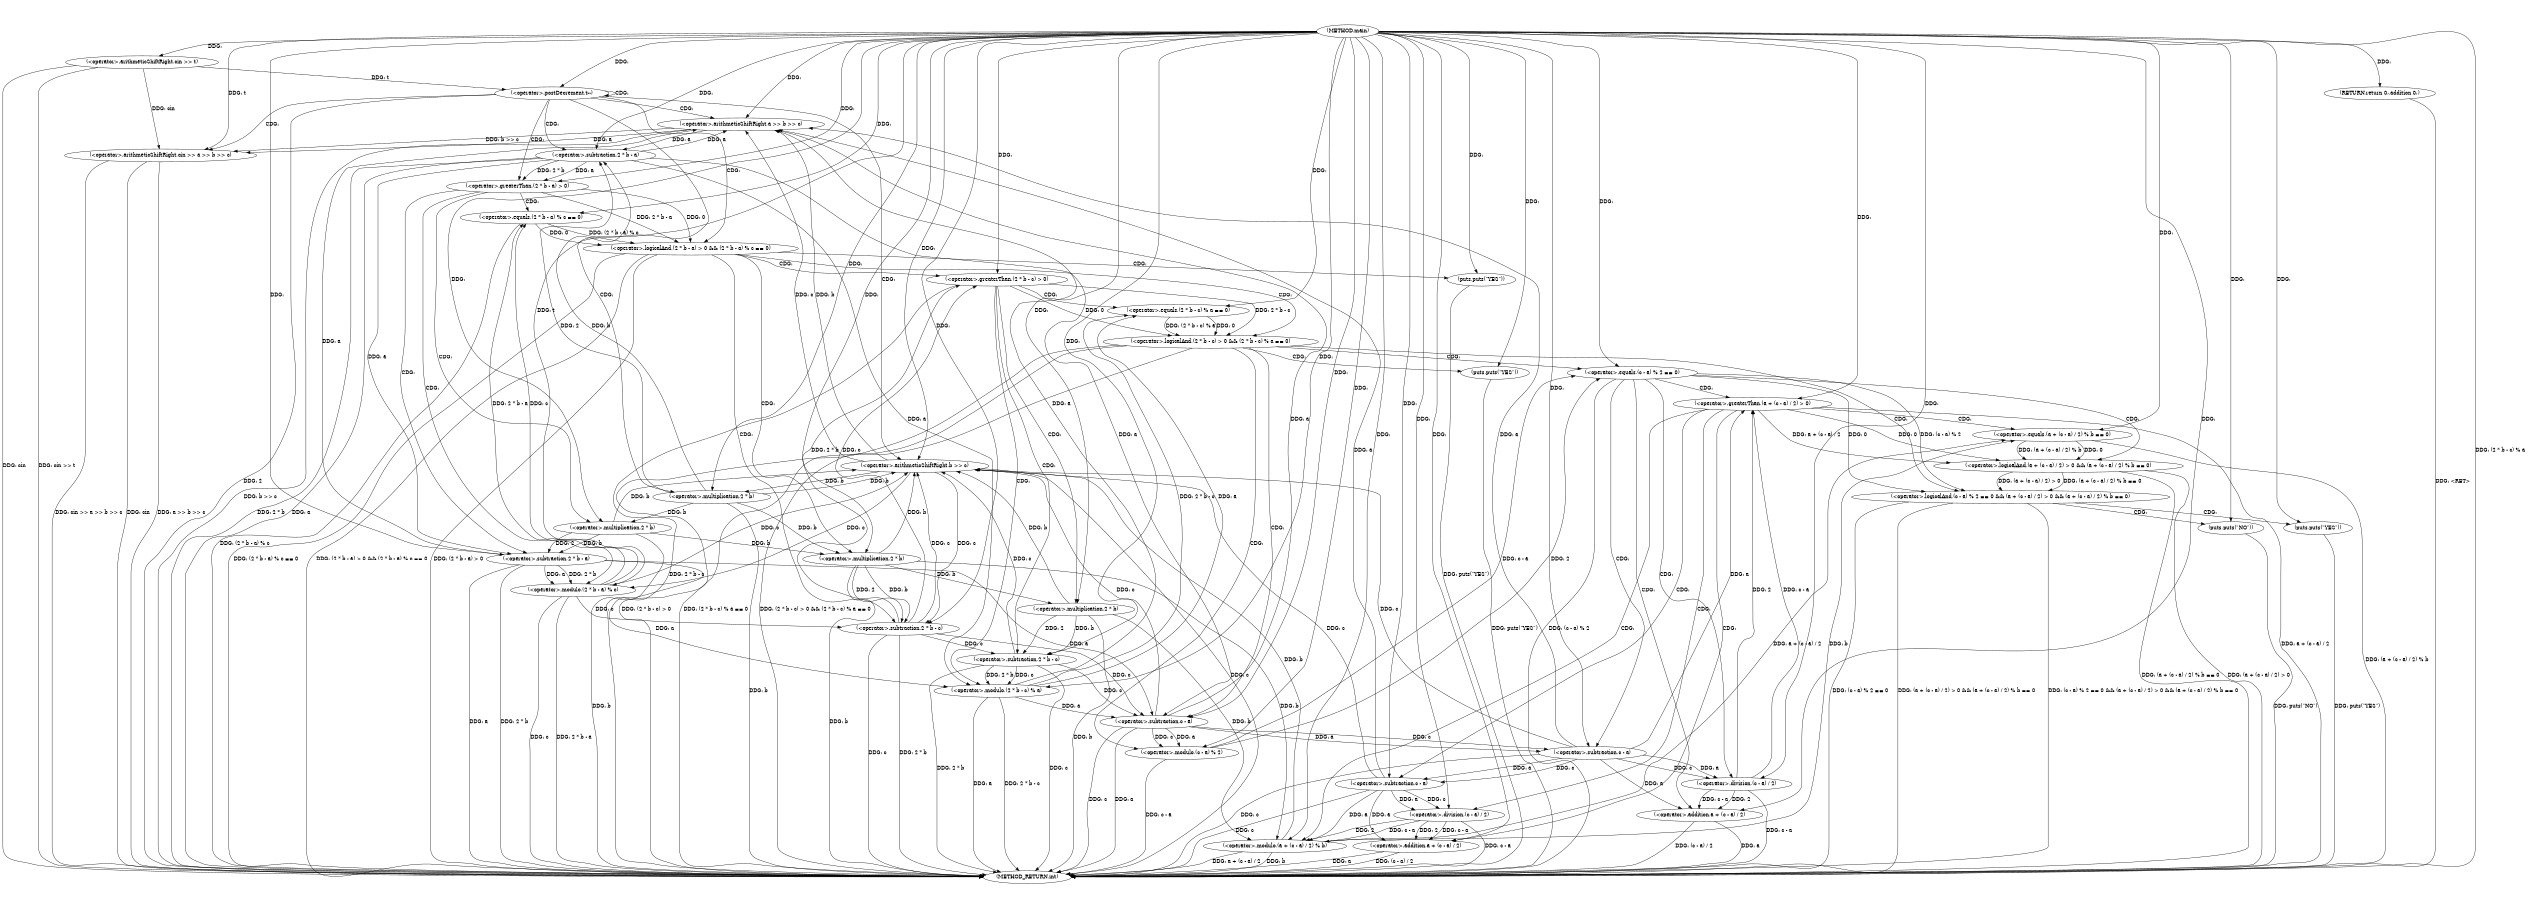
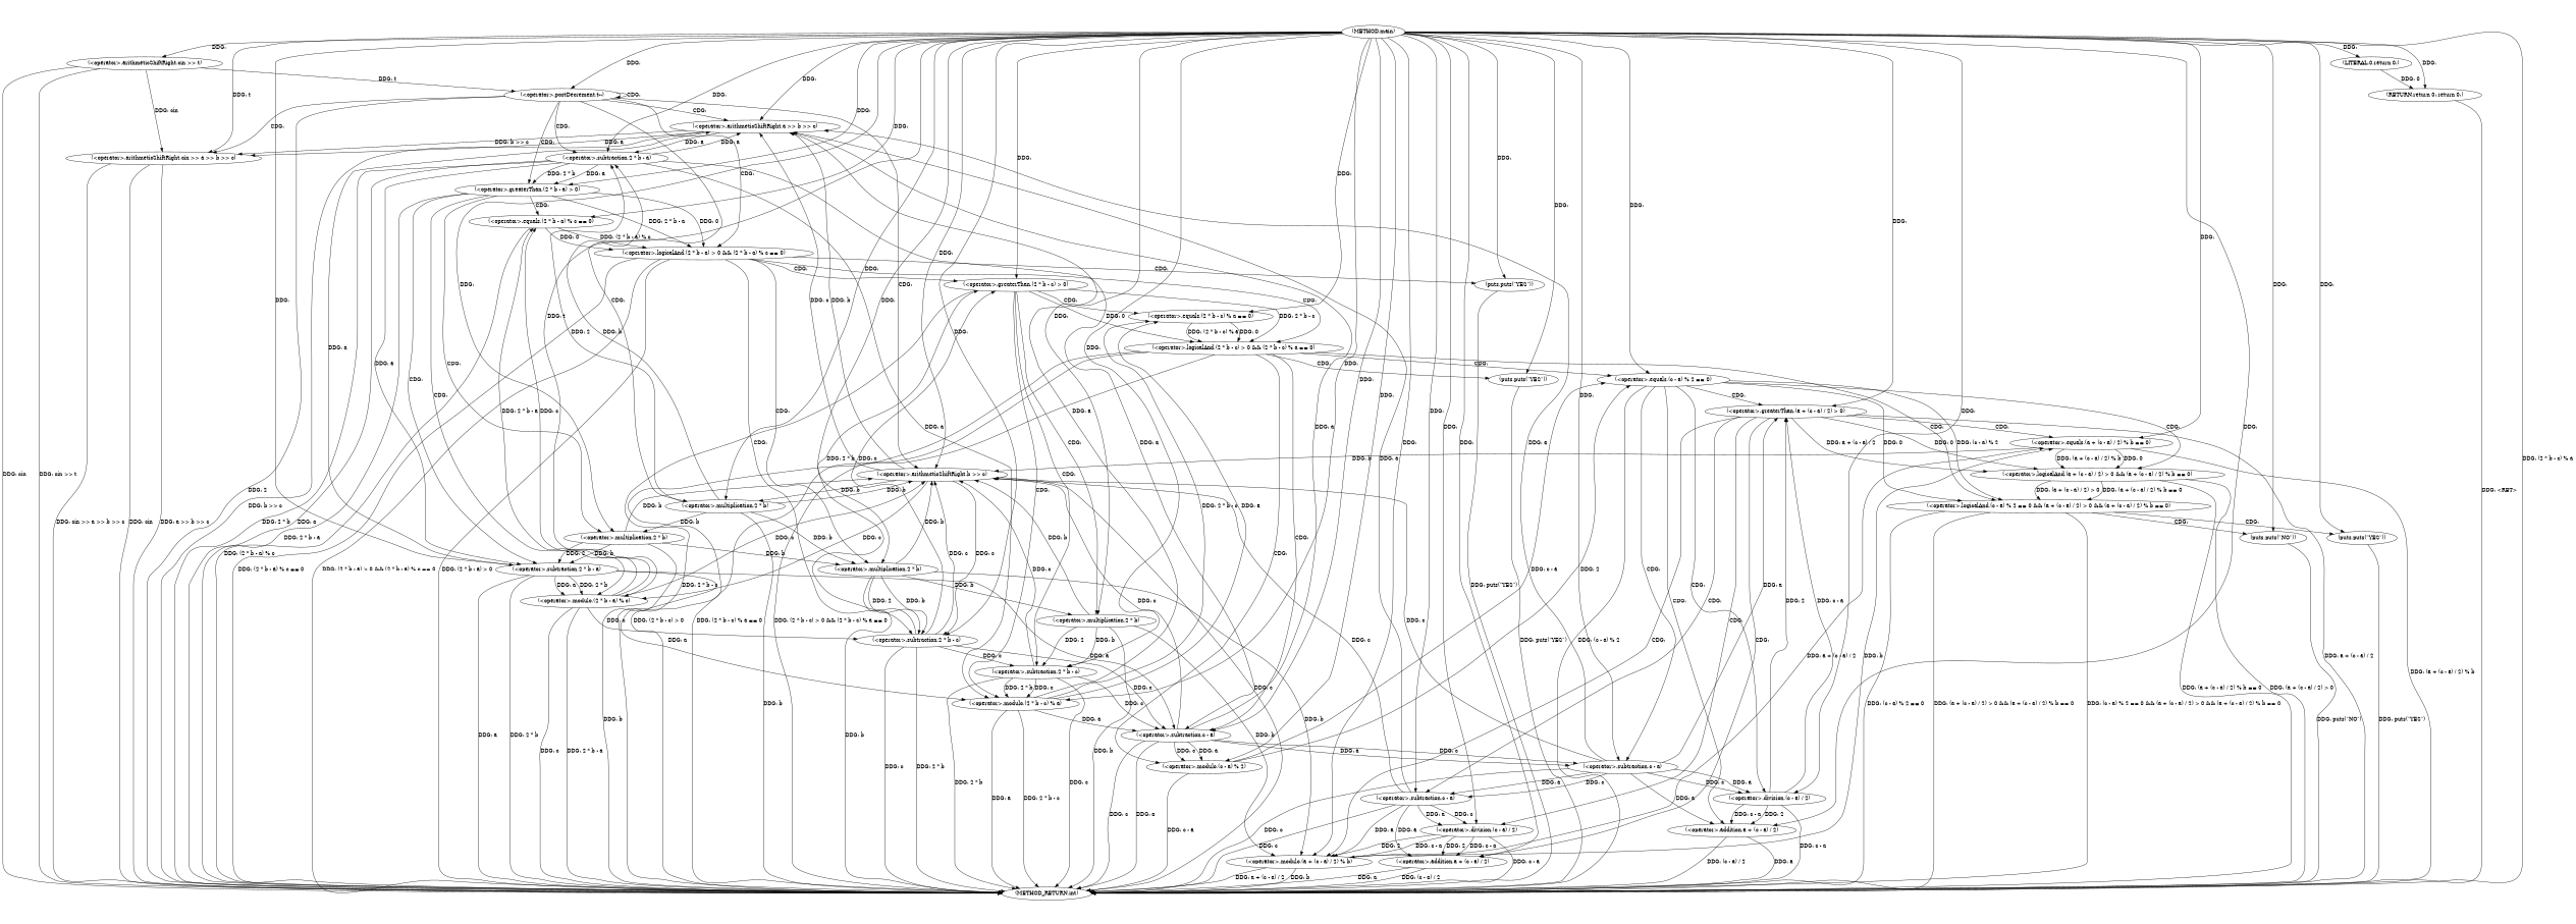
  digraph {
    n1 [label="(METHOD,main)"]
    n2 [label="(<operator>.arithmeticShiftRight,cin >> t)"]
-   n3 [label="(RETURN,return 0;,addition 0;)"]
+   n3 [label="(RETURN,return 0;,return 0;)"]
    n4 [label="(<operator>.postDecrement,t--)"]
+   n5 [label="(LITERAL,0,return 0;)"]
    n6 [label="(<operator>.arithmeticShiftRight,cin >> a >> b >> c)"]
    n7 [label="(puts,puts(\"YES\"))"]
    n8 [label="(<operator>.arithmeticShiftRight,a >> b >> c)"]
    n9 [label="(<operator>.arithmeticShiftRight,b >> c)"]
    n10 [label="(<operator>.greaterThan,(2 * b - a) > 0)"]
    n11 [label="(<operator>.equals,(2 * b - a) % c == 0)"]
    n12 [label="(puts,puts(\"YES\"))"]
    n13 [label="(<operator>.subtraction,2 * b - a)"]
    n14 [label="(<operator>.modulo,(2 * b - a) % c)"]
    n15 [label="(<operator>.multiplication,2 * b)"]
    n16 [label="(<operator>.subtraction,2 * b - a)"]
    n17 [label="(<operator>.greaterThan,(2 * b - c) > 0)"]
    n18 [label="(<operator>.equals,(2 * b - c) % a == 0)"]
    n19 [label="(puts,puts(\"YES\"))"]
    n20 [label="(<operator>.multiplication,2 * b)"]
    n21 [label="(<operator>.subtraction,2 * b - c)"]
    n22 [label="(<operator>.modulo,(2 * b - c) % a)"]
    n23 [label="(puts,puts(\"NO\"))"]
    n24 [label="(<operator>.multiplication,2 * b)"]
    n25 [label="(<operator>.subtraction,2 * b - c)"]
    n26 [label="(<operator>.equals,(c - a) % 2 == 0)"]
    n27 [label="(<operator>.multiplication,2 * b)"]
    n28 [label="(<operator>.modulo,(c - a) % 2)"]
    n29 [label="(<operator>.greaterThan,(a + (c - a) / 2) > 0)"]
    n30 [label="(<operator>.equals,(a + (c - a) / 2) % b == 0)"]
    n31 [label="(<operator>.subtraction,c - a)"]
    n32 [label="(<operator>.addition,a + (c - a) / 2)"]
    n33 [label="(<operator>.modulo,(a + (c - a) / 2) % b)"]
    n34 [label="(<operator>.division,(c - a) / 2)"]
    n35 [label="(<operator>.addition,a + (c - a) / 2)"]
    n36 [label="(<operator>.subtraction,c - a)"]
    n37 [label="(<operator>.division,(c - a) / 2)"]
    n38 [label="(<operator>.subtraction,c - a)"]
    n39 [label="(METHOD_RETURN,int)"]
    n40 [label="(<operator>.logicalAnd,(2 * b - a) > 0 && (2 * b - a) % c == 0)"]
    n41 [label="(<operator>.logicalAnd,(2 * b - c) > 0 && (2 * b - c) % a == 0)"]
    n42 [label="(<operator>.logicalAnd,(c - a) % 2 == 0 && (a + (c - a) / 2) > 0 && (a + (c - a) / 2) % b == 0)"]
    n43 [label="(<operator>.logicalAnd,(a + (c - a) / 2) > 0 && (a + (c - a) / 2) % b == 0)"]
    n1 -> n2 [label="DDG: "]
    n1 -> n3 [label="DDG: "]
    n1 -> n4 [label="DDG: "]
+   n1 -> n5 [label="DDG: "]
    n1 -> n6 [label="DDG: t"]
    n1 -> n7 [label="DDG: "]
    n1 -> n8 [label="DDG: "]
    n1 -> n9 [label="DDG: "]
    n1 -> n10 [label="DDG: "]
    n1 -> n11 [label="DDG: "]
    n1 -> n12 [label="DDG: "]
    n1 -> n13 [label="DDG: "]
    n1 -> n14 [label="DDG: t"]
    n1 -> n15 [label="DDG: "]
    n1 -> n16 [label="DDG: "]
    n1 -> n17 [label="DDG: "]
    n1 -> n18 [label="DDG: "]
    n1 -> n19 [label="DDG: "]
    n1 -> n20 [label="DDG: "]
    n1 -> n21 [label="DDG: "]
    n1 -> n22 [label="DDG: "]
    n1 -> n23 [label="DDG: "]
    n1 -> n24 [label="DDG: "]
    n1 -> n25 [label="DDG: "]
    n1 -> n26 [label="DDG: "]
    n1 -> n27 [label="DDG: "]
    n1 -> n28 [label="DDG: "]
    n1 -> n29 [label="DDG: "]
    n1 -> n30 [label="DDG: "]
    n1 -> n31 [label="DDG: "]
    n1 -> n32 [label="DDG: "]
    n1 -> n33 [label="DDG: "]
    n1 -> n34 [label="DDG: "]
    n1 -> n35 [label="DDG: "]
    n1 -> n36 [label="DDG: "]
    n1 -> n37 [label="DDG: "]
    n1 -> n38 [label="DDG: "]
    n1 -> n39 [label="DDG: (2 * b - c) % a"]
    n2 -> n4 [label="DDG: t"]
    n2 -> n6 [label="DDG: cin"]
    n2 -> n39 [label="DDG: cin"]
    n2 -> n39 [label="DDG: cin >> t"]
    n3 -> n39 [label="DDG: <RET>"]
    n4 -> n4 [label="CDG: "]
    n4 -> n6 [label="CDG: "]
    n4 -> n8 [label="CDG: "]
    n4 -> n9 [label="CDG: "]
    n4 -> n10 [label="CDG: "]
    n4 -> n13 [label="CDG: "]
    n4 -> n15 [label="CDG: "]
    n4 -> n39 [label="DDG: 2"]
    n4 -> n40 [label="CDG: "]
+   n5 -> n3 [label="DDG: 0"]
    n6 -> n39 [label="DDG: cin"]
    n6 -> n39 [label="DDG: a >> b >> c"]
    n6 -> n39 [label="DDG: cin >> a >> b >> c"]
    n7 -> n39 [label="DDG: puts(\"YES\")"]
    n8 -> n6 [label="DDG: b >> c"]
    n8 -> n6 [label="DDG: a"]
    n8 -> n13 [label="DDG: a"]
    n8 -> n39 [label="DDG: b >> c"]
    n9 -> n8 [label="DDG: b"]
    n9 -> n8 [label="DDG: c"]
    n9 -> n14 [label="DDG: c"]
    n9 -> n15 [label="DDG: b"]
    n9 -> n21 [label="DDG: c"]
    n9 -> n39 [label="DDG: c"]
    n10 -> n11 [label="CDG: "]
    n10 -> n14 [label="CDG: "]
    n10 -> n16 [label="CDG: "]
    n10 -> n20 [label="CDG: "]
+   n10 -> n39 [label="DDG: 2 * b - a"]
    n10 -> n40 [label="DDG: 0"]
    n10 -> n40 [label="DDG: 2 * b - a"]
    n11 -> n39 [label="DDG: (2 * b - a) % c"]
    n11 -> n40 [label="DDG: (2 * b - a) % c"]
    n11 -> n40 [label="DDG: 0"]
    n12 -> n39 [label="DDG: puts(\"YES\")"]
    n13 -> n8 [label="DDG: a"]
    n13 -> n10 [label="DDG: 2 * b"]
    n13 -> n10 [label="DDG: a"]
    n13 -> n16 [label="DDG: a"]
    n13 -> n22 [label="DDG: a"]
    n13 -> n31 [label="DDG: a"]
    n13 -> n39 [label="DDG: 2 * b"]
    n13 -> n39 [label="DDG: a"]
    n14 -> n9 [label="DDG: c"]
    n14 -> n11 [label="DDG: c"]
    n14 -> n11 [label="DDG: 2 * b - a"]
    n14 -> n21 [label="DDG: c"]
    n14 -> n39 [label="DDG: 2 * b - a"]
    n14 -> n39 [label="DDG: c"]
    n15 -> n9 [label="DDG: b"]
    n15 -> n13 [label="DDG: 2"]
    n15 -> n13 [label="DDG: b"]
    n15 -> n20 [label="DDG: b"]
    n15 -> n24 [label="DDG: b"]
    n15 -> n39 [label="DDG: b"]
    n16 -> n8 [label="DDG: a"]
    n16 -> n14 [label="DDG: a"]
    n16 -> n14 [label="DDG: 2 * b"]
    n16 -> n22 [label="DDG: a"]
    n16 -> n31 [label="DDG: a"]
    n16 -> n39 [label="DDG: 2 * b"]
    n16 -> n39 [label="DDG: a"]
    n17 -> n18 [label="CDG: "]
    n17 -> n22 [label="CDG: "]
    n17 -> n25 [label="CDG: "]
    n17 -> n27 [label="CDG: "]
    n17 -> n39 [label="DDG: 2 * b - c"]
    n17 -> n41 [label="DDG: 2 * b - c"]
    n17 -> n41 [label="DDG: 0"]
    n18 -> n41 [label="DDG: (2 * b - c) % a"]
    n18 -> n41 [label="DDG: 0"]
    n19 -> n39 [label="DDG: puts(\"YES\")"]
    n20 -> n9 [label="DDG: b"]
    n20 -> n16 [label="DDG: b"]
    n20 -> n16 [label="DDG: 2"]
    n20 -> n24 [label="DDG: b"]
    n20 -> n39 [label="DDG: b"]
    n21 -> n9 [label="DDG: c"]
    n21 -> n17 [label="DDG: 2 * b"]
    n21 -> n17 [label="DDG: c"]
    n21 -> n25 [label="DDG: c"]
    n21 -> n31 [label="DDG: c"]
    n21 -> n39 [label="DDG: 2 * b"]
    n21 -> n39 [label="DDG: c"]
    n22 -> n8 [label="DDG: a"]
    n22 -> n18 [label="DDG: 2 * b - c"]
    n22 -> n18 [label="DDG: a"]
    n22 -> n31 [label="DDG: a"]
    n22 -> n39 [label="DDG: 2 * b - c"]
    n22 -> n39 [label="DDG: a"]
    n23 -> n39 [label="DDG: puts(\"NO\")"]
    n24 -> n9 [label="DDG: b"]
    n24 -> n21 [label="DDG: b"]
    n24 -> n21 [label="DDG: 2"]
    n24 -> n27 [label="DDG: b"]
    n24 -> n33 [label="DDG: b"]
    n24 -> n39 [label="DDG: b"]
    n25 -> n9 [label="DDG: c"]
    n25 -> n22 [label="DDG: 2 * b"]
    n25 -> n22 [label="DDG: c"]
    n25 -> n31 [label="DDG: c"]
    n25 -> n39 [label="DDG: 2 * b"]
    n25 -> n39 [label="DDG: c"]
    n26 -> n29 [label="CDG: "]
    n26 -> n32 [label="CDG: "]
    n26 -> n34 [label="CDG: "]
    n26 -> n36 [label="CDG: "]
    n26 -> n39 [label="DDG: (c - a) % 2"]
    n26 -> n42 [label="DDG: (c - a) % 2"]
    n26 -> n42 [label="DDG: 0"]
    n26 -> n43 [label="CDG: "]
    n27 -> n9 [label="DDG: b"]
    n27 -> n25 [label="DDG: 2"]
    n27 -> n25 [label="DDG: b"]
    n27 -> n33 [label="DDG: b"]
    n27 -> n39 [label="DDG: b"]
    n28 -> n26 [label="DDG: 2"]
    n28 -> n26 [label="DDG: c - a"]
    n28 -> n39 [label="DDG: c - a"]
    n29 -> n30 [label="CDG: "]
    n29 -> n33 [label="CDG: "]
    n29 -> n35 [label="CDG: "]
    n29 -> n37 [label="CDG: "]
    n29 -> n38 [label="CDG: "]
    n29 -> n39 [label="DDG: a + (c - a) / 2"]
    n29 -> n43 [label="DDG: 0"]
    n29 -> n43 [label="DDG: a + (c - a) / 2"]
    n30 -> n39 [label="DDG: (a + (c - a) / 2) % b"]
    n30 -> n43 [label="DDG: 0"]
    n30 -> n43 [label="DDG: (a + (c - a) / 2) % b"]
    n31 -> n8 [label="DDG: a"]
    n31 -> n9 [label="DDG: c"]
    n31 -> n28 [label="DDG: c"]
    n31 -> n28 [label="DDG: a"]
    n31 -> n36 [label="DDG: c"]
    n31 -> n36 [label="DDG: a"]
    n31 -> n39 [label="DDG: c"]
    n31 -> n39 [label="DDG: a"]
    n32 -> n39 [label="DDG: a"]
    n32 -> n39 [label="DDG: (c - a) / 2"]
-   n33 -> n9 [label="DDG: b"]
+   n30 -> n9 [label="DDG: b"]
    n33 -> n30 [label="DDG: b"]
    n33 -> n30 [label="DDG: a + (c - a) / 2"]
    n33 -> n39 [label="DDG: a + (c - a) / 2"]
    n33 -> n39 [label="DDG: b"]
    n34 -> n29 [label="DDG: c - a"]
    n34 -> n29 [label="DDG: 2"]
    n34 -> n32 [label="DDG: c - a"]
    n34 -> n32 [label="DDG: 2"]
    n34 -> n39 [label="DDG: c - a"]
    n35 -> n39 [label="DDG: a"]
    n35 -> n39 [label="DDG: (c - a) / 2"]
    n36 -> n8 [label="DDG: a"]
    n36 -> n9 [label="DDG: c"]
    n36 -> n29 [label="DDG: a"]
    n36 -> n32 [label="DDG: a"]
    n36 -> n34 [label="DDG: c"]
    n36 -> n34 [label="DDG: a"]
    n36 -> n38 [label="DDG: c"]
    n36 -> n38 [label="DDG: a"]
    n36 -> n39 [label="DDG: c"]
    n37 -> n33 [label="DDG: 2"]
    n37 -> n33 [label="DDG: c - a"]
    n37 -> n35 [label="DDG: 2"]
    n37 -> n35 [label="DDG: c - a"]
    n37 -> n39 [label="DDG: c - a"]
    n38 -> n8 [label="DDG: a"]
    n38 -> n9 [label="DDG: c"]
    n38 -> n33 [label="DDG: a"]
    n38 -> n35 [label="DDG: a"]
    n38 -> n37 [label="DDG: a"]
    n38 -> n37 [label="DDG: c"]
    n38 -> n39 [label="DDG: c"]
    n40 -> n7 [label="CDG: "]
    n40 -> n17 [label="CDG: "]
    n40 -> n21 [label="CDG: "]
    n40 -> n24 [label="CDG: "]
    n40 -> n39 [label="DDG: (2 * b - a) > 0"]
    n40 -> n39 [label="DDG: (2 * b - a) % c == 0"]
    n40 -> n39 [label="DDG: (2 * b - a) > 0 && (2 * b - a) % c == 0"]
    n40 -> n41 [label="CDG: "]
    n41 -> n12 [label="CDG: "]
    n41 -> n26 [label="CDG: "]
    n41 -> n28 [label="CDG: "]
    n41 -> n31 [label="CDG: "]
    n41 -> n39 [label="DDG: (2 * b - c) > 0"]
    n41 -> n39 [label="DDG: (2 * b - c) % a == 0"]
    n41 -> n39 [label="DDG: (2 * b - c) > 0 && (2 * b - c) % a == 0"]
    n41 -> n42 [label="CDG: "]
    n42 -> n19 [label="CDG: "]
    n42 -> n23 [label="CDG: "]
    n42 -> n39 [label="DDG: (c - a) % 2 == 0"]
    n42 -> n39 [label="DDG: (a + (c - a) / 2) > 0 && (a + (c - a) / 2) % b == 0"]
    n42 -> n39 [label="DDG: (c - a) % 2 == 0 && (a + (c - a) / 2) > 0 && (a + (c - a) / 2) % b == 0"]
    n43 -> n39 [label="DDG: (a + (c - a) / 2) > 0"]
    n43 -> n39 [label="DDG: (a + (c - a) / 2) % b == 0"]
    n43 -> n42 [label="DDG: (a + (c - a) / 2) % b == 0"]
    n43 -> n42 [label="DDG: (a + (c - a) / 2) > 0"]
  }
